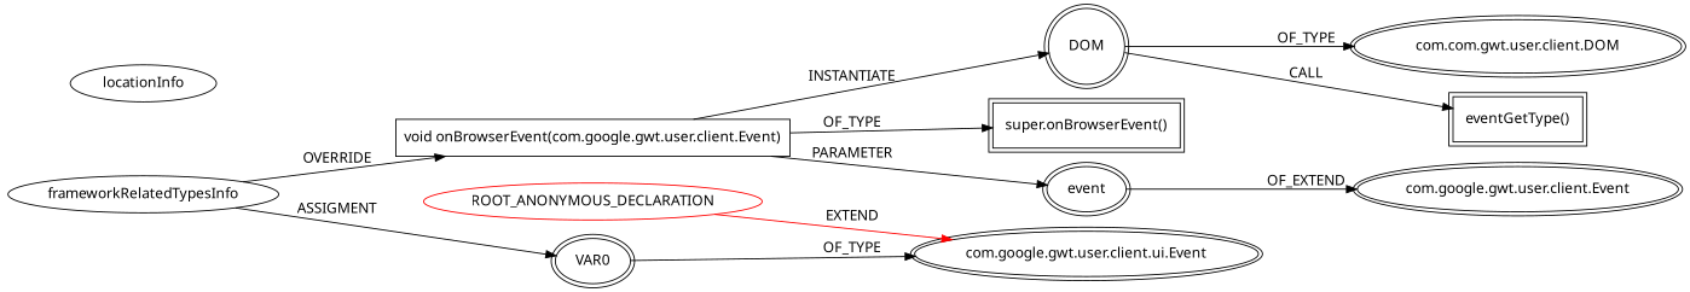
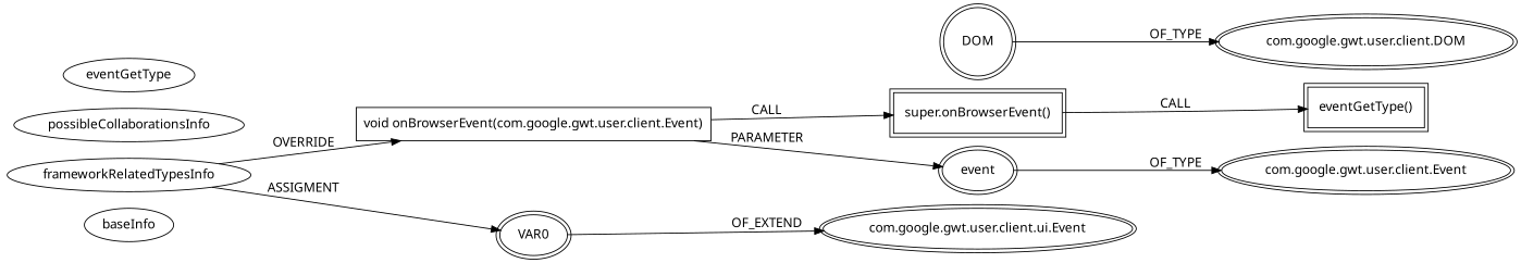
  digraph {
    fontname="Noto Sans"
    rankdir=LR
    node [fontname="Noto Sans" isFrameworkType=true peripheries=2]
    edge [fontname="Noto Sans"]
+   baseInfo [category=extension_graph graphId=2965 isAnonymous=true possibleRelation=false isFrameworkType="" peripheries=""]
    frameworkRelatedTypesInfo [0="com.google.gwt.user.client.ui.Tree" isFrameworkType="" peripheries=""]
    n3 [label=VAR0 vertexType=OUTSIDE_VARIABLE_EXPRESION]
    n4 [isFrameworkType=false label="void onBrowserEvent(com.google.gwt.user.client.Event)" shape=box vertexType=OVERRIDING_METHOD_DECLARATION peripheries=""]
-   locationInfo [contextSignature="void NavTree(java.lang.String)" filePath="/hmiguellima-ugat/ugat-master/src/org/ucp/gwt/widgets/NavTree.java" graphId=2965 projectName="hmiguellima-ugat" isFrameworkType="" peripheries=""]
-   n7 [color=red isFrameworkType=false label=ROOT_ANONYMOUS_DECLARATION vertexType=ROOT_ANONYMOUS_DECLARATION peripheries=""]
+   possibleCollaborationsInfo [isFrameworkType="" peripheries=""]
+   locationInfo [contextSignature="void NavTree(java.lang.String)" filePath="/hmiguellima-ugat/ugat-master/src/org/ucp/gwt/widgets/NavTree.java" graphId=2965 projectName="hmiguellima-ugat" label=eventGetType isFrameworkType="" peripheries=""]
    n8 [label="com.google.gwt.user.client.ui.Event" vertexType=FRAMEWORK_CLASS_TYPE]
    n9 [label=event vertexType=PARAMETER_DECLARATION]
    n10 [label=DOM shape=circle vertexType=VARIABLE_EXPRESION]
    n11 [label="super.onBrowserEvent()" shape=box vertexType=SUPER_CALL]
    n12 [label="com.google.gwt.user.client.Event" vertexType=FRAMEWORK_CLASS_TYPE]
-   n13 [label="com.com.gwt.user.client.DOM" vertexType=FRAMEWORK_CLASS_TYPE]
+   n13 [label="com.google.gwt.user.client.DOM" vertexType=FRAMEWORK_CLASS_TYPE]
    n14 [label="eventGetType()" shape=box vertexType=INSIDE_CALL]
    frameworkRelatedTypesInfo -> n3 [label=ASSIGMENT]
    frameworkRelatedTypesInfo -> n4 [label=OVERRIDE]
-   n3 -> n8 [label=OF_TYPE]
+   n3 -> n8 [label=OF_EXTEND]
    n4 -> n9 [label=PARAMETER]
-   n4 -> n10 [label=INSTANTIATE]
-   n4 -> n11 [label=OF_TYPE]
-   n7 -> n8 [color=red label=EXTEND]
-   n9 -> n12 [label=OF_EXTEND]
+   n4 -> n11 [label=CALL]
+   n9 -> n12 [label=OF_TYPE]
    n10 -> n13 [label=OF_TYPE]
-   n10 -> n14 [label=CALL]
+   n11 -> n14 [label=CALL]
  }
